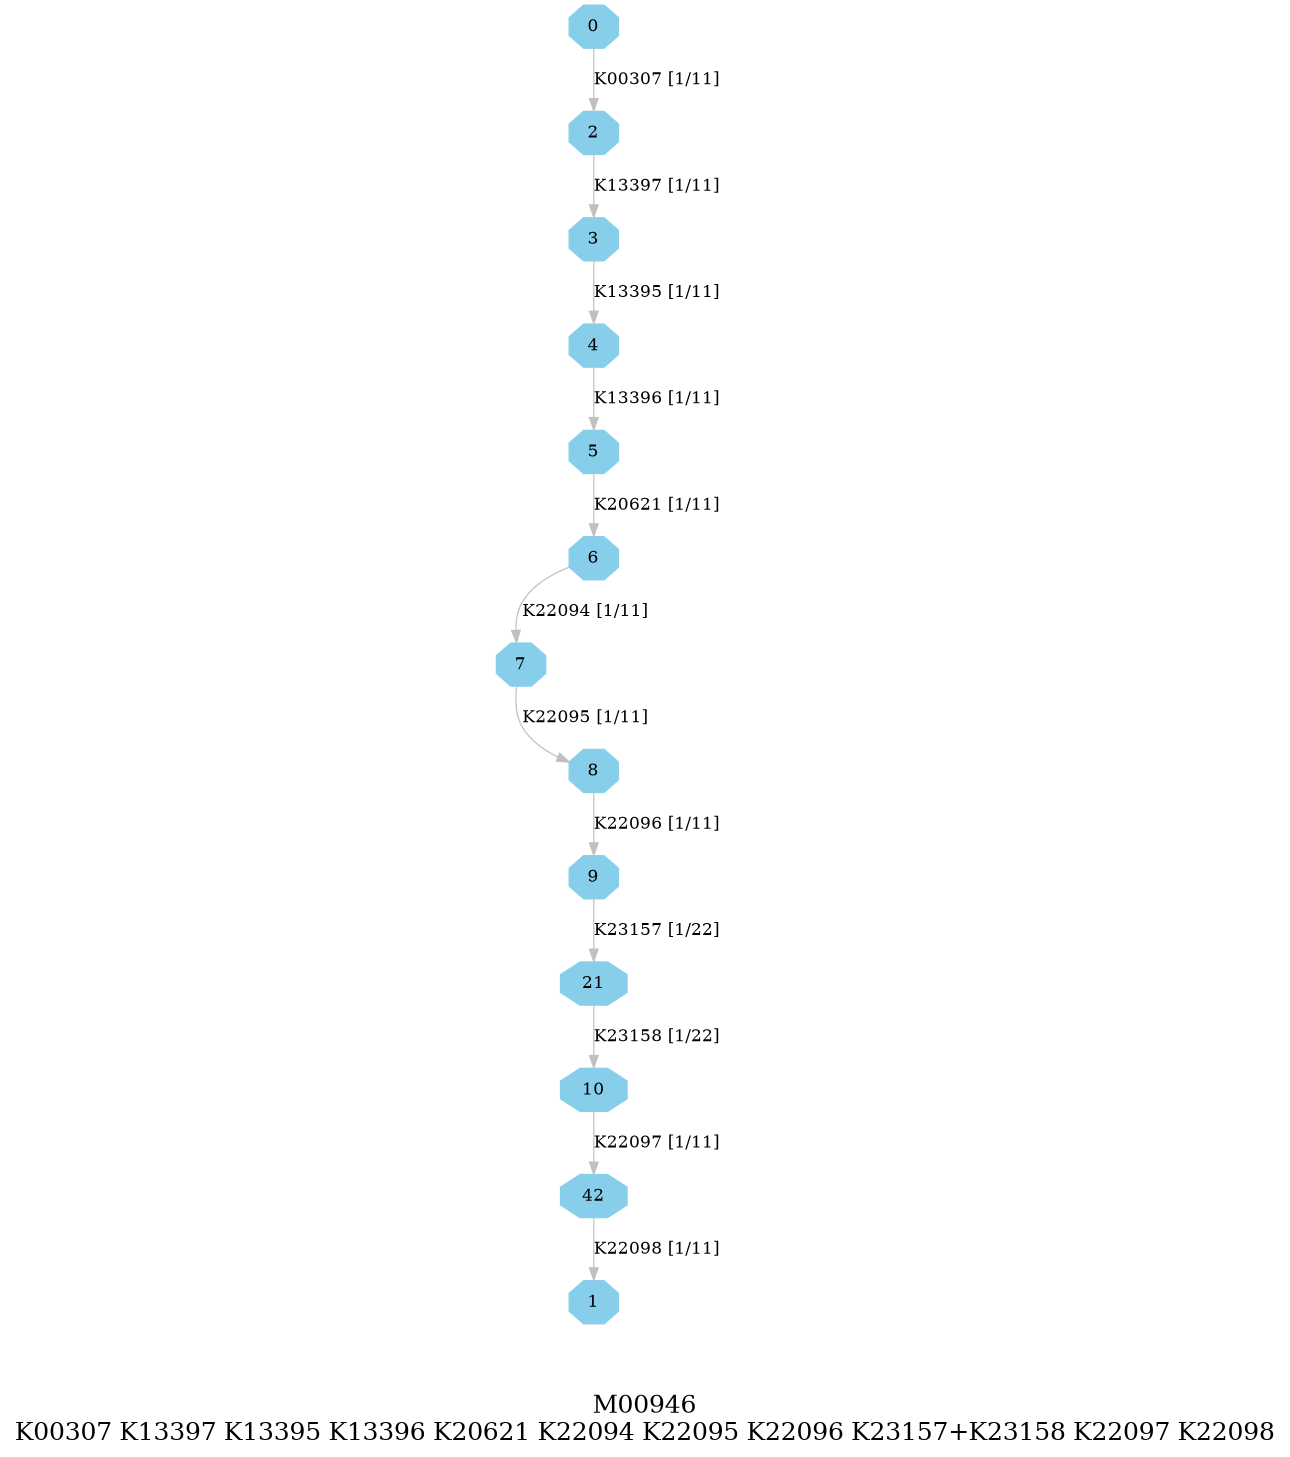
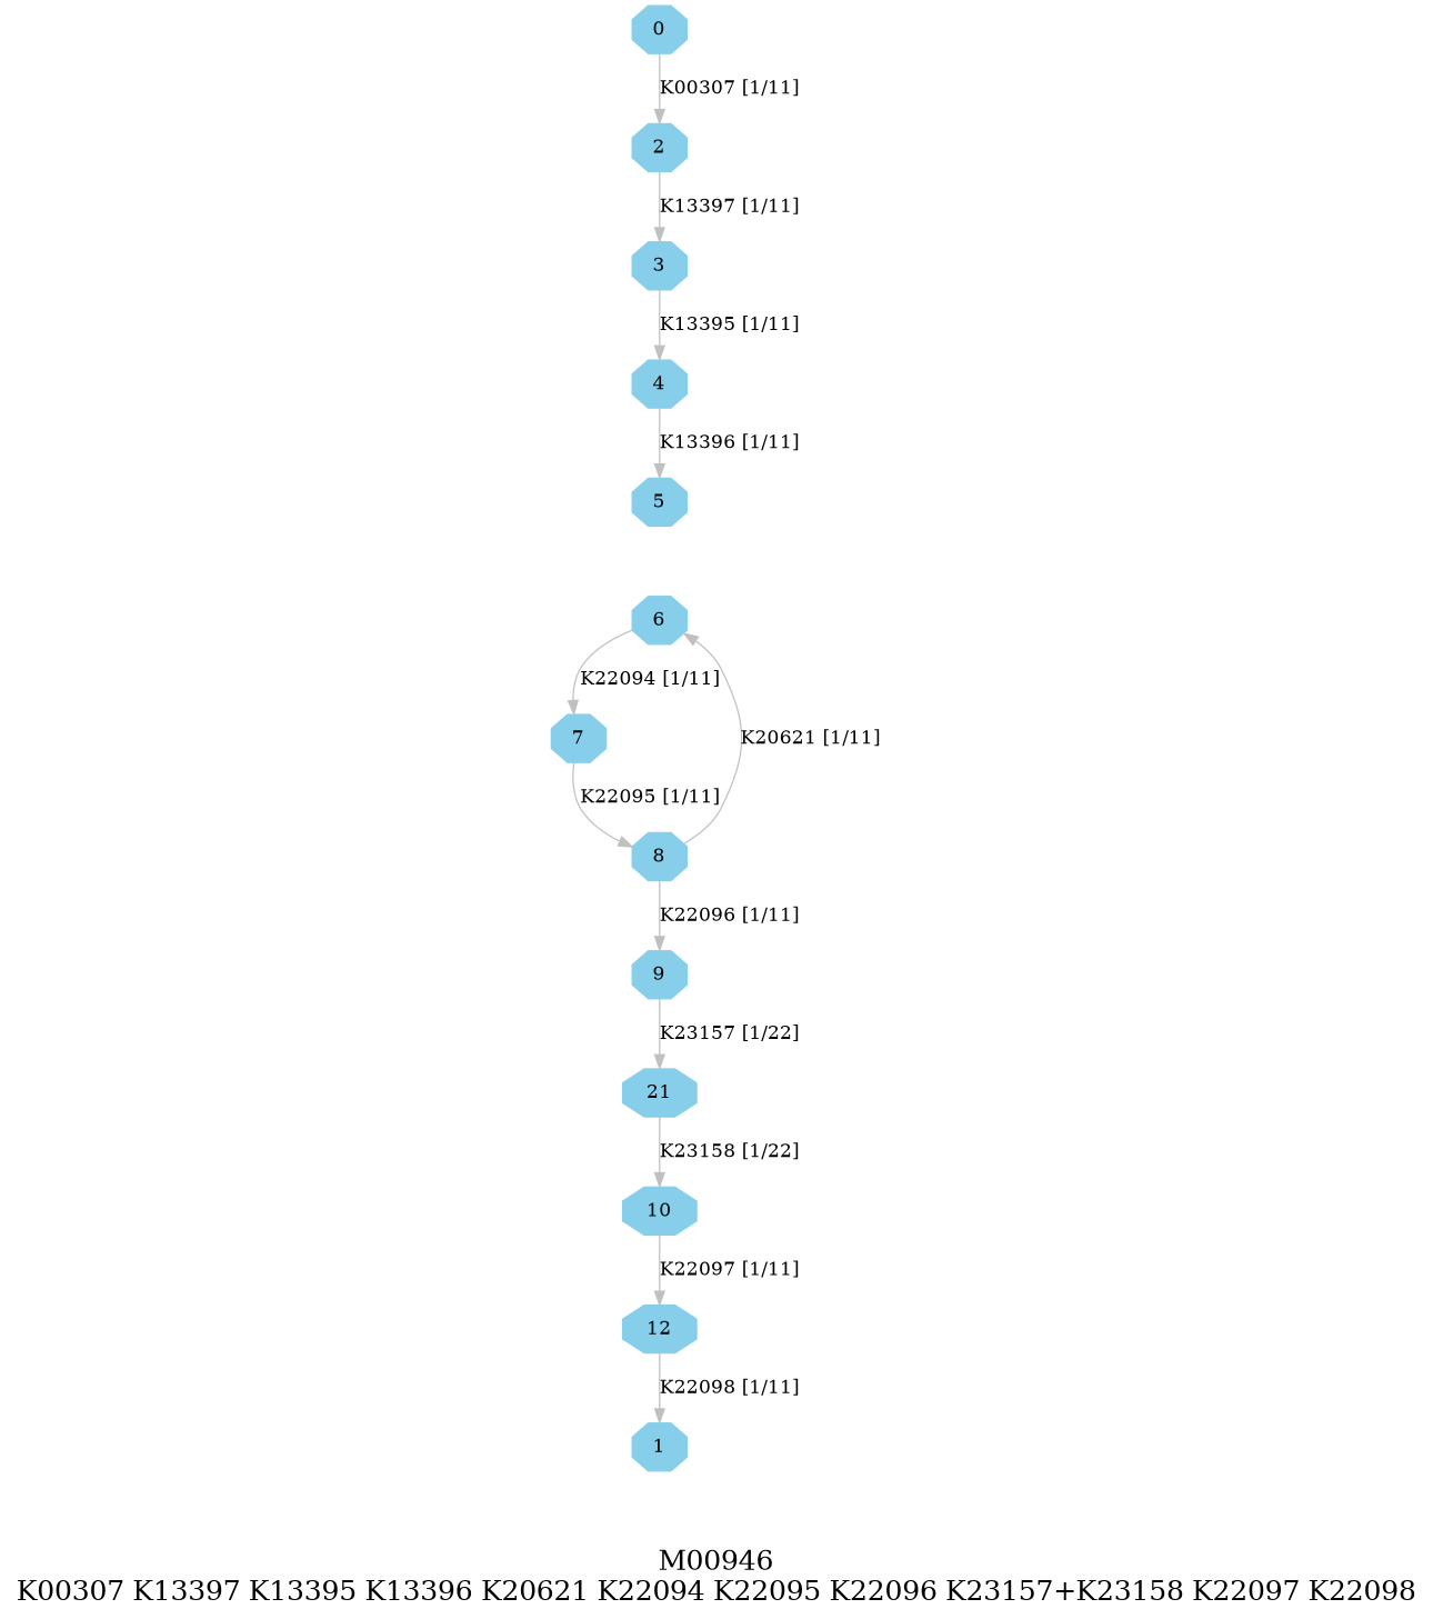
  digraph {
    fontsize=20
    label="M00946\nK00307 K13397 K13395 K13396 K20621 K22094 K22095 K22096 K23157+K23158 K22097 K22098"
    node [color=skyblue shape=octagon style=filled]
    edge [color=grey]
    0 [height=.3 width=.3]
    1 [height=.3 width=.3]
    2 [height=.3 width=.3]
    3 [height=.3 width=.3]
    4 [height=.3 width=.3]
    5 [height=.3 width=.3]
    6 [height=.3 width=.3]
    7 [height=.3 width=.3]
    8 [height=.3 width=.3]
    9 [height=.3 width=.3]
    10 [height=.3 width=.3]
    n12 [height=.3 label=21 width=.3]
-   12 [height=.3 width=.3 label=42]
+   12 [height=.3 width=.3]
    subgraph sub_1 {
      0
      1
      2
      3
      4
      5
      6
      7
      8
      9
      10
      n12
      12
    }
    0 -> 2 [label="K00307 [1/11]"]
    2 -> 3 [label="K13397 [1/11]"]
    3 -> 4 [label="K13395 [1/11]"]
    4 -> 5 [label="K13396 [1/11]"]
-   5 -> 6 [label="K20621 [1/11]"]
+   8 -> 6 [label="K20621 [1/11]"]
    6 -> 7 [label="K22094 [1/11]"]
    7 -> 8 [label="K22095 [1/11]"]
    8 -> 9 [label="K22096 [1/11]"]
    9 -> n12 [label="K23157 [1/22]"]
    10 -> 12 [label="K22097 [1/11]"]
    n12 -> 10 [label="K23158 [1/22]"]
    12 -> 1 [label="K22098 [1/11]"]
  }
